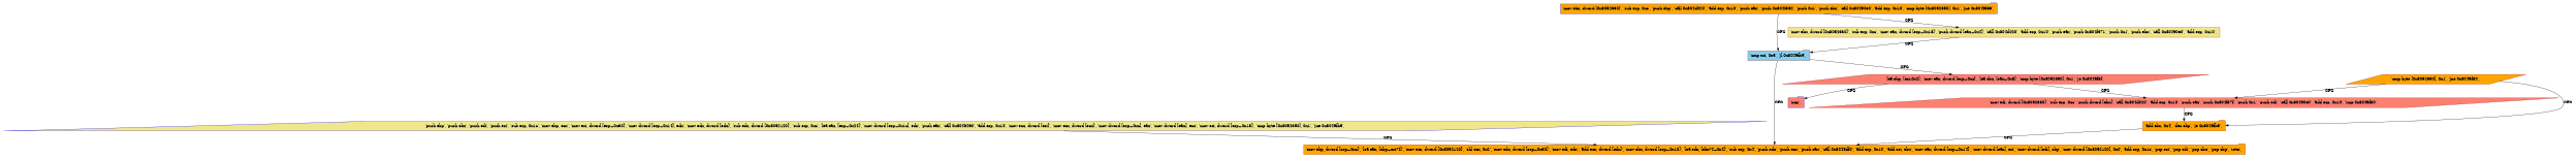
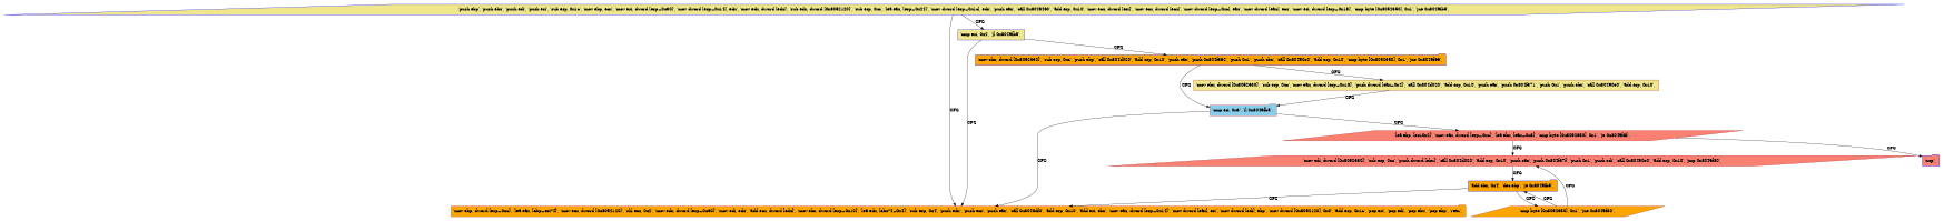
  digraph {
    node [color=brown fillcolor=orange shape=folder style=filled]
    n1 [color=blue fillcolor=khaki label="'push ebp', 'push ebx', 'push edi', 'push esi', 'sub esp, 0x1c', 'mov ebp, ecx', 'mov esi, dword [esp+0x30]', 'mov dword [esp+0x14], edx', 'mov edx, dword [edx]', 'sub edx, dword [0x8052120]', 'sub esp, 0xc', 'lea eax, [esp+0x24]', 'mov dword [esp+0x1c], edx', 'push eax', 'call 0x804a460', 'add esp, 0x10', 'mov ecx, dword [esi]', 'mov ecx, dword [ecx]', 'mov dword [esp+0xc], eax', 'mov dword [eax], ecx', 'mov esi, dword [esp+0x18]', 'cmp byte [0x8052350], 0x1', 'jne 0x8049fb5', " shape=parallelogram]
    n2 [label="'mov ebp, dword [esp+0xc]', 'lea eax, [ebp+esi*4]', 'mov ecx, dword [0x8052120]', 'shl ecx, 0x2', 'mov edx, dword [esp+0x30]', 'mov edi, edx', 'add ecx, dword [edx]', 'mov ebx, dword [esp+0x10]', 'lea edx, [ebx*4+0x4]', 'sub esp, 0x4', 'push edx', 'push ecx', 'push eax', 'call 0x8048df0', 'add esp, 0x10', 'add esi, ebx', 'mov eax, dword [esp+0x14]', 'mov dword [eax], esi', 'mov dword [edi], ebp', 'mov dword [0x8052120], 0x0', 'add esp, 0x1c', 'pop esi', 'pop edi', 'pop ebx', 'pop ebp', 'retn', "]
+   n3 [color=blue fillcolor=khaki label="'cmp esi, 0x2', 'jl 0x8049fb5', " shape=box]
    n4 [color=blue label="'mov ebx, dword [0x8052330]', 'sub esp, 0xc', 'push ebp', 'call 0x804d020', 'add esp, 0x10', 'push eax', 'push 0x804f362', 'push 0x1', 'push ebx', 'call 0x80490e0', 'add esp, 0x10', 'cmp byte [0x8052350], 0x1', 'jne 0x8049f66', "]
    n5 [fillcolor=skyblue label="'cmp esi, 0x3', 'jl 0x8049fb5', "]
    n6 [fillcolor=khaki label="'mov ebx, dword [0x8052330]', 'sub esp, 0xc', 'mov eax, dword [esp+0x18]', 'push dword [eax+0x4]', 'call 0x804d020', 'add esp, 0x10', 'push eax', 'push 0x804f371', 'push 0x1', 'push ebx', 'call 0x80490e0', 'add esp, 0x10', " shape=box]
    n7 [fillcolor=salmon label="'lea ebp, [esi-0x2]', 'mov eax, dword [esp+0xc]', 'lea ebx, [eax+0x8]', 'cmp byte [0x8052350], 0x1', 'je 0x8049f8f', " shape=parallelogram]
    n8 [fillcolor=salmon label="'mov edi, dword [0x8052330]', 'sub esp, 0xc', 'push dword [ebx]', 'call 0x804d020', 'add esp, 0x10', 'push eax', 'push 0x804f37f', 'push 0x1', 'push edi', 'call 0x80490e0', 'add esp, 0x10', 'jmp 0x8049f80', " shape=parallelogram]
    n9 [color=blue fillcolor=salmon label="'nop', "]
-   n10 [label="'add ebx, 0x4', 'dec ebp', 'je 0x8049fb5', "]
+   n10 [color=blue label="'add ebx, 0x4', 'dec ebp', 'je 0x8049fb5', "]
    n11 [label="'cmp byte [0x8052350], 0x1', 'jne 0x8049f80', " shape=parallelogram]
    n1 -> n2 [label=CFG]
+   n1 -> n3 [label=CFG]
+   n3 -> n2 [label=CFG]
+   n3 -> n4 [label=CFG]
    n4 -> n5 [label=CFG]
    n4 -> n6 [label=CFG]
    n5 -> n2 [label=CFG]
    n5 -> n7 [label=CFG]
    n6 -> n5 [label=CFG]
    n7 -> n8 [label=CFG]
    n7 -> n9 [label=CFG]
    n8 -> n10 [label=CFG]
    n10 -> n2 [label=CFG]
+   n10 -> n11 [label=CFG]
    n11 -> n8 [label=CFG]
    n11 -> n10 [label=CFG]
  }
